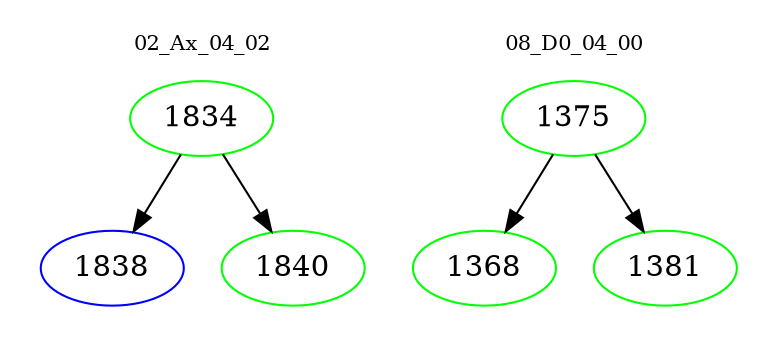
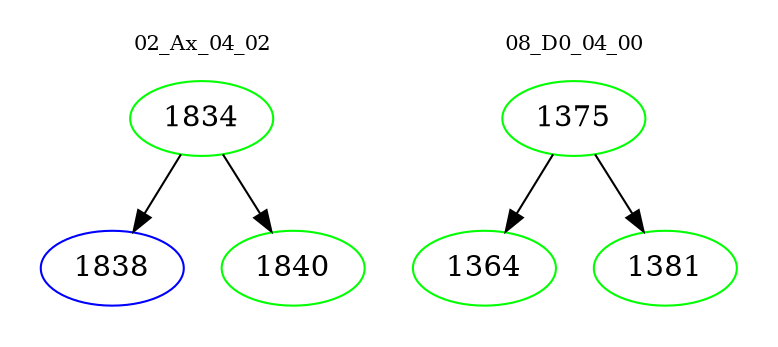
  digraph {
    node [color=green]
    edge [color=black]
    n1 [label=1834]
    n2 [color=blue label=1838]
    n3 [label=1840]
    n4 [label=1375]
-   n5 [label=1368]
+   n5 [label=1364]
    n6 [label=1381]
    subgraph cluster_1 {
      color=white
      fontsize=10
      label="02_Ax_04_02"
      n1
      n2
      n3
    }
    subgraph cluster_2 {
      color=white
      fontsize=10
      label="08_D0_04_00"
      n4
      n5
      n6
    }
    n1 -> n2
    n1 -> n3
    n4 -> n5
    n4 -> n6
  }
